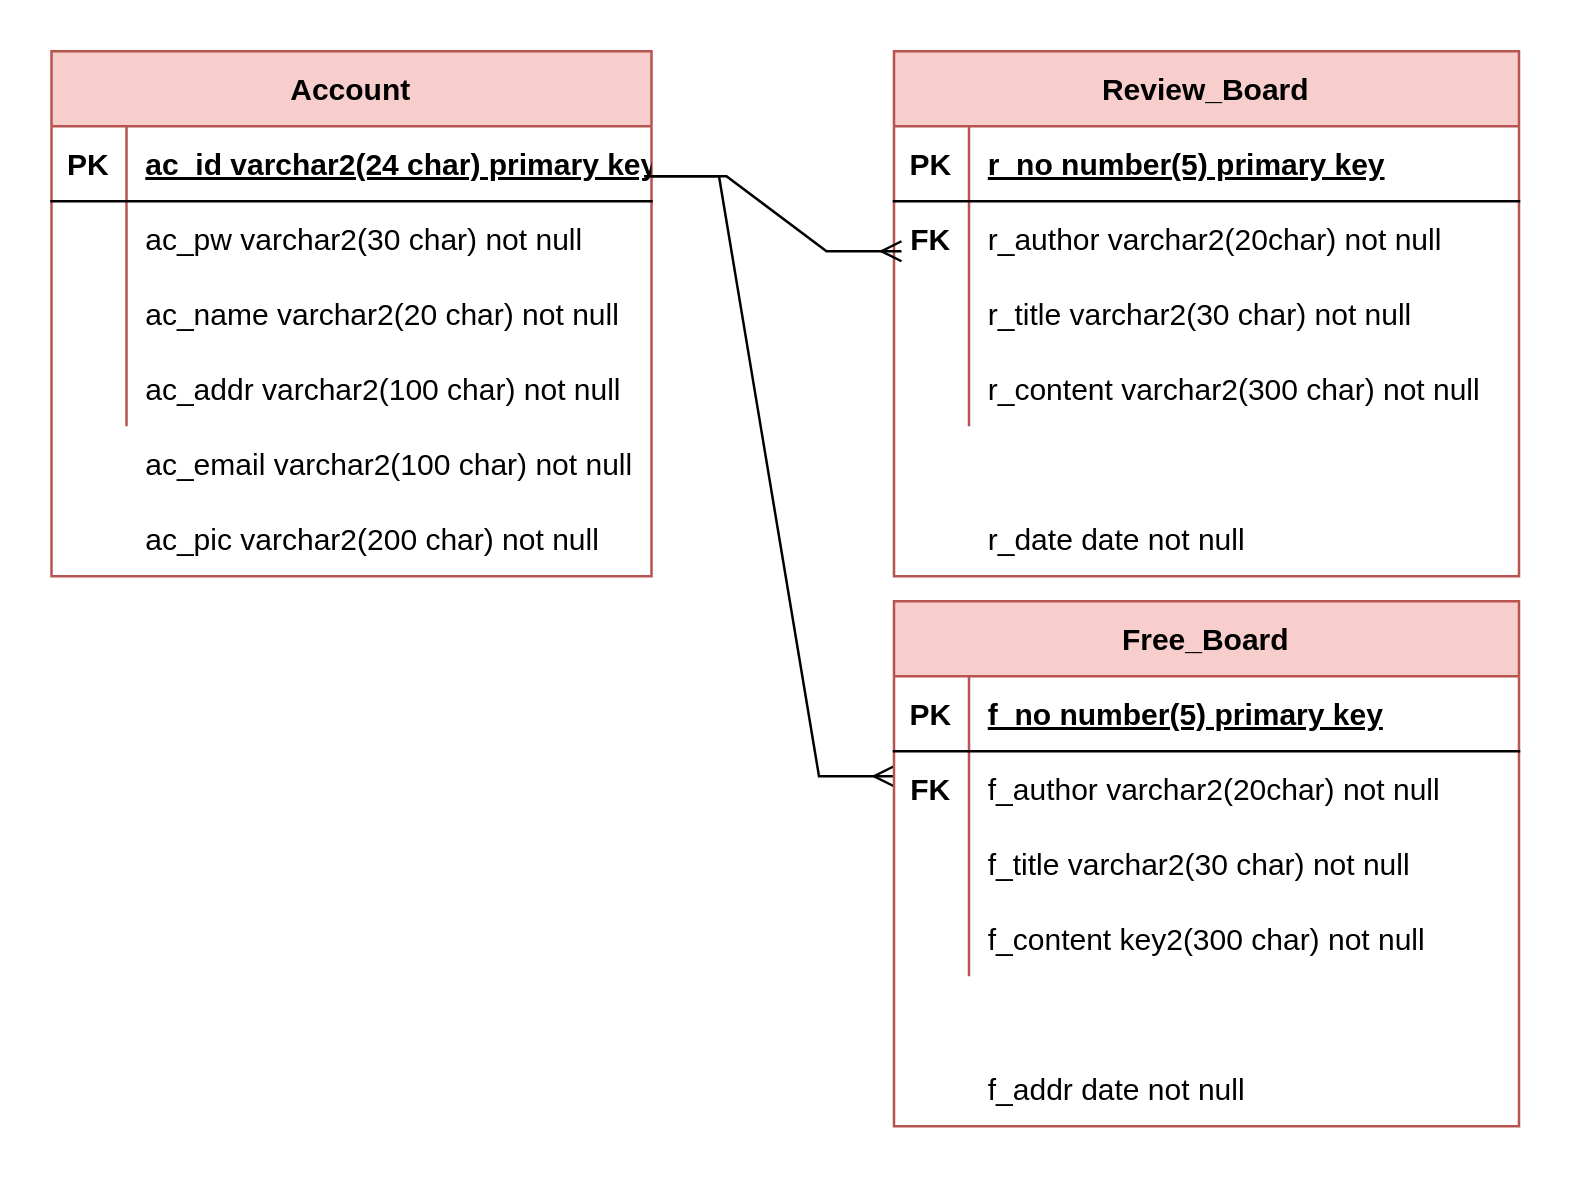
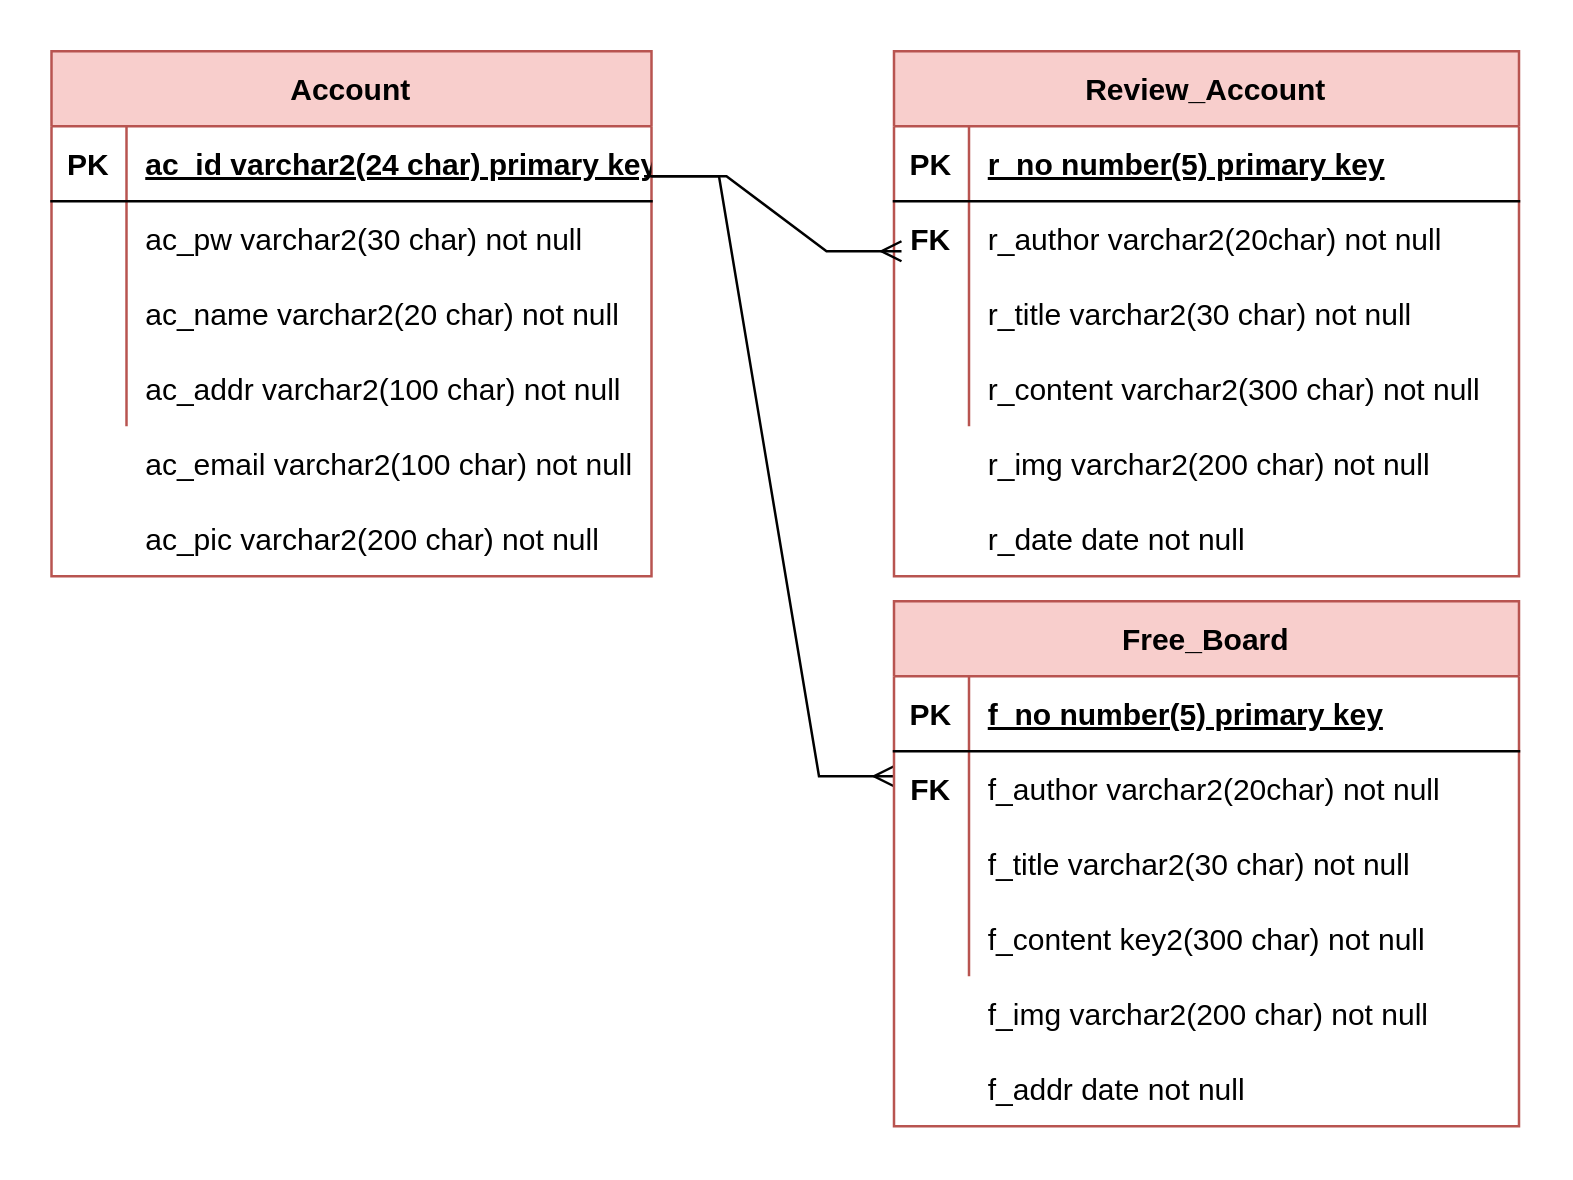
  <mxCell id="0" />
  <mxCell id="1" parent="0" />
  <mxCell id="2" value="Account" style="shape=table;startSize=30;container=1;collapsible=1;childLayout=tableLayout;fixedRows=1;rowLines=0;fontStyle=1;align=center;resizeLast=1;fillColor=#f8cecc;strokeColor=#b85450;" parent="1" vertex="1"><mxGeometry x="20" width="240" height="210" as="geometry" y="20" /></mxCell>
  <mxCell id="3" value="" style="shape=tableRow;horizontal=0;startSize=0;swimlaneHead=0;swimlaneBody=0;fillColor=none;collapsible=0;dropTarget=0;points=[[0,0.5],[1,0.5]];portConstraint=eastwest;top=0;left=0;right=0;bottom=1;" parent="2" vertex="1"><mxGeometry y="30" width="240" height="30" as="geometry" /></mxCell>
  <mxCell id="4" value="PK" style="shape=partialRectangle;connectable=0;fillColor=none;top=0;left=0;bottom=0;right=0;fontStyle=1;overflow=hidden;" parent="3" vertex="1"><mxGeometry width="30" height="30" as="geometry"><mxRectangle width="30" height="30" as="alternateBounds" /></mxGeometry></mxCell>
  <mxCell id="5" value="ac_id varchar2(24 char) primary key" style="shape=partialRectangle;connectable=0;fillColor=none;top=0;left=0;bottom=0;right=0;align=left;spacingLeft=6;fontStyle=5;overflow=hidden;" parent="3" vertex="1"><mxGeometry x="30" width="210" height="30" as="geometry"><mxRectangle width="210" height="30" as="alternateBounds" /></mxGeometry></mxCell>
  <mxCell id="6" value="" style="shape=tableRow;horizontal=0;startSize=0;swimlaneHead=0;swimlaneBody=0;fillColor=none;collapsible=0;dropTarget=0;points=[[0,0.5],[1,0.5]];portConstraint=eastwest;top=0;left=0;right=0;bottom=0;" parent="2" vertex="1"><mxGeometry y="60" width="240" height="30" as="geometry" /></mxCell>
  <mxCell id="7" value="" style="shape=partialRectangle;connectable=0;fillColor=none;top=0;left=0;bottom=0;right=0;editable=1;overflow=hidden;" parent="6" vertex="1"><mxGeometry width="30" height="30" as="geometry"><mxRectangle width="30" height="30" as="alternateBounds" /></mxGeometry></mxCell>
  <mxCell id="8" value="ac_pw varchar2(30 char) not null" style="shape=partialRectangle;connectable=0;fillColor=none;top=0;left=0;bottom=0;right=0;align=left;spacingLeft=6;overflow=hidden;" parent="6" vertex="1"><mxGeometry x="30" width="210" height="30" as="geometry"><mxRectangle width="210" height="30" as="alternateBounds" /></mxGeometry></mxCell>
  <mxCell id="9" value="" style="shape=tableRow;horizontal=0;startSize=0;swimlaneHead=0;swimlaneBody=0;fillColor=none;collapsible=0;dropTarget=0;points=[[0,0.5],[1,0.5]];portConstraint=eastwest;top=0;left=0;right=0;bottom=0;" parent="2" vertex="1"><mxGeometry y="90" width="240" height="30" as="geometry" /></mxCell>
  <mxCell id="10" value="" style="shape=partialRectangle;connectable=0;fillColor=none;top=0;left=0;bottom=0;right=0;editable=1;overflow=hidden;" parent="9" vertex="1"><mxGeometry width="30" height="30" as="geometry"><mxRectangle width="30" height="30" as="alternateBounds" /></mxGeometry></mxCell>
  <mxCell id="11" value="ac_name varchar2(20 char) not null" style="shape=partialRectangle;connectable=0;fillColor=none;top=0;left=0;bottom=0;right=0;align=left;spacingLeft=6;overflow=hidden;" parent="9" vertex="1"><mxGeometry x="30" width="210" height="30" as="geometry"><mxRectangle width="210" height="30" as="alternateBounds" /></mxGeometry></mxCell>
  <mxCell id="12" value="" style="shape=tableRow;horizontal=0;startSize=0;swimlaneHead=0;swimlaneBody=0;fillColor=none;collapsible=0;dropTarget=0;points=[[0,0.5],[1,0.5]];portConstraint=eastwest;top=0;left=0;right=0;bottom=0;" parent="2" vertex="1"><mxGeometry y="120" width="240" height="30" as="geometry" /></mxCell>
  <mxCell id="13" value="" style="shape=partialRectangle;connectable=0;fillColor=none;top=0;left=0;bottom=0;right=0;editable=1;overflow=hidden;" parent="12" vertex="1"><mxGeometry width="30" height="30" as="geometry"><mxRectangle width="30" height="30" as="alternateBounds" /></mxGeometry></mxCell>
  <mxCell id="14" value="ac_addr varchar2(100 char) not null" style="shape=partialRectangle;connectable=0;fillColor=none;top=0;left=0;bottom=0;right=0;align=left;spacingLeft=6;overflow=hidden;" parent="12" vertex="1"><mxGeometry x="30" width="210" height="30" as="geometry"><mxRectangle width="210" height="30" as="alternateBounds" /></mxGeometry></mxCell>
  <mxCell id="15" value="ac_email varchar2(100 char) not null" style="shape=partialRectangle;connectable=0;fillColor=none;top=0;left=0;bottom=0;right=0;align=left;spacingLeft=6;overflow=hidden;" parent="1" vertex="1"><mxGeometry x="50" y="170" width="210" height="30" as="geometry"><mxRectangle width="210" height="30" as="alternateBounds" /></mxGeometry></mxCell>
  <mxCell id="16" value="ac_pic varchar2(200 char) not null" style="shape=partialRectangle;connectable=0;fillColor=none;top=0;left=0;bottom=0;right=0;align=left;spacingLeft=6;overflow=hidden;" parent="1" vertex="1"><mxGeometry x="50" y="200" width="210" height="30" as="geometry"><mxRectangle width="210" height="30" as="alternateBounds" /></mxGeometry></mxCell>
- <mxCell id="17" value="Review_Board" style="shape=table;startSize=30;container=1;collapsible=1;childLayout=tableLayout;fixedRows=1;rowLines=0;fontStyle=1;align=center;resizeLast=1;fillColor=#f8cecc;strokeColor=#b85450;" parent="1" vertex="1"><mxGeometry x="357" width="250" height="210" as="geometry" y="20" /></mxCell>
+ <mxCell id="17" value="Review_Account" style="shape=table;startSize=30;container=1;collapsible=1;childLayout=tableLayout;fixedRows=1;rowLines=0;fontStyle=1;align=center;resizeLast=1;fillColor=#f8cecc;strokeColor=#b85450;" parent="1" vertex="1"><mxGeometry x="357" width="250" height="210" as="geometry" y="20" /></mxCell>
  <mxCell id="18" value="" style="shape=tableRow;horizontal=0;startSize=0;swimlaneHead=0;swimlaneBody=0;fillColor=none;collapsible=0;dropTarget=0;points=[[0,0.5],[1,0.5]];portConstraint=eastwest;top=0;left=0;right=0;bottom=1;" parent="17" vertex="1"><mxGeometry y="30" width="250" height="30" as="geometry" /></mxCell>
  <mxCell id="19" value="PK" style="shape=partialRectangle;connectable=0;fillColor=none;top=0;left=0;bottom=0;right=0;fontStyle=1;overflow=hidden;" parent="18" vertex="1"><mxGeometry width="30" height="30" as="geometry"><mxRectangle width="30" height="30" as="alternateBounds" /></mxGeometry></mxCell>
  <mxCell id="20" value="r_no number(5) primary key" style="shape=partialRectangle;connectable=0;fillColor=none;top=0;left=0;bottom=0;right=0;align=left;spacingLeft=6;fontStyle=5;overflow=hidden;" parent="18" vertex="1"><mxGeometry x="30" width="220" height="30" as="geometry"><mxRectangle width="220" height="30" as="alternateBounds" /></mxGeometry></mxCell>
  <mxCell id="21" value="" style="shape=tableRow;horizontal=0;startSize=0;swimlaneHead=0;swimlaneBody=0;fillColor=none;collapsible=0;dropTarget=0;points=[[0,0.5],[1,0.5]];portConstraint=eastwest;top=0;left=0;right=0;bottom=0;" parent="17" vertex="1"><mxGeometry y="60" width="250" height="30" as="geometry" /></mxCell>
  <mxCell id="22" value="" style="shape=partialRectangle;connectable=0;fillColor=none;top=0;left=0;bottom=0;right=0;editable=1;overflow=hidden;" parent="21" vertex="1"><mxGeometry width="30" height="30" as="geometry"><mxRectangle width="30" height="30" as="alternateBounds" /></mxGeometry></mxCell>
  <mxCell id="23" value="r_author varchar2(20char) not null" style="shape=partialRectangle;connectable=0;fillColor=none;top=0;left=0;bottom=0;right=0;align=left;spacingLeft=6;overflow=hidden;" parent="21" vertex="1"><mxGeometry x="30" width="220" height="30" as="geometry"><mxRectangle width="220" height="30" as="alternateBounds" /></mxGeometry></mxCell>
  <mxCell id="24" value="" style="shape=tableRow;horizontal=0;startSize=0;swimlaneHead=0;swimlaneBody=0;fillColor=none;collapsible=0;dropTarget=0;points=[[0,0.5],[1,0.5]];portConstraint=eastwest;top=0;left=0;right=0;bottom=0;" parent="17" vertex="1"><mxGeometry y="90" width="250" height="30" as="geometry" /></mxCell>
  <mxCell id="25" value="" style="shape=partialRectangle;connectable=0;fillColor=none;top=0;left=0;bottom=0;right=0;editable=1;overflow=hidden;" parent="24" vertex="1"><mxGeometry width="30" height="30" as="geometry"><mxRectangle width="30" height="30" as="alternateBounds" /></mxGeometry></mxCell>
  <mxCell id="26" value="r_title varchar2(30 char) not null" style="shape=partialRectangle;connectable=0;fillColor=none;top=0;left=0;bottom=0;right=0;align=left;spacingLeft=6;overflow=hidden;" parent="24" vertex="1"><mxGeometry x="30" width="220" height="30" as="geometry"><mxRectangle width="220" height="30" as="alternateBounds" /></mxGeometry></mxCell>
  <mxCell id="27" value="" style="shape=tableRow;horizontal=0;startSize=0;swimlaneHead=0;swimlaneBody=0;fillColor=none;collapsible=0;dropTarget=0;points=[[0,0.5],[1,0.5]];portConstraint=eastwest;top=0;left=0;right=0;bottom=0;" parent="17" vertex="1"><mxGeometry y="120" width="250" height="30" as="geometry" /></mxCell>
  <mxCell id="28" value="" style="shape=partialRectangle;connectable=0;fillColor=none;top=0;left=0;bottom=0;right=0;editable=1;overflow=hidden;" parent="27" vertex="1"><mxGeometry width="30" height="30" as="geometry"><mxRectangle width="30" height="30" as="alternateBounds" /></mxGeometry></mxCell>
  <mxCell id="29" value="r_content varchar2(300 char) not null" style="shape=partialRectangle;connectable=0;fillColor=none;top=0;left=0;bottom=0;right=0;align=left;spacingLeft=6;overflow=hidden;" parent="27" vertex="1"><mxGeometry x="30" width="220" height="30" as="geometry"><mxRectangle width="220" height="30" as="alternateBounds" /></mxGeometry></mxCell>
+ <mxCell id="30" value="r_img varchar2(200 char) not null" style="shape=partialRectangle;connectable=0;fillColor=none;top=0;left=0;bottom=0;right=0;align=left;spacingLeft=6;overflow=hidden;" parent="1" vertex="1"><mxGeometry x="387" y="170" width="210" height="30" as="geometry"><mxRectangle width="210" height="30" as="alternateBounds" /></mxGeometry></mxCell>
  <mxCell id="31" value="r_date date not null" style="shape=partialRectangle;connectable=0;fillColor=none;top=0;left=0;bottom=0;right=0;align=left;spacingLeft=6;overflow=hidden;" parent="1" vertex="1"><mxGeometry x="387" y="200" width="210" height="30" as="geometry"><mxRectangle width="210" height="30" as="alternateBounds" /></mxGeometry></mxCell>
  <mxCell id="32" value="FK" style="shape=partialRectangle;connectable=0;fillColor=none;top=0;left=0;bottom=0;right=0;fontStyle=1;overflow=hidden;" parent="1" vertex="1"><mxGeometry x="357" y="80" width="30" height="30" as="geometry"><mxRectangle width="30" height="30" as="alternateBounds" /></mxGeometry></mxCell>
  <mxCell id="33" value="" style="edgeStyle=entityRelationEdgeStyle;fontSize=12;html=1;endArrow=ERmany;rounded=0;" parent="1" edge="1"><mxGeometry width="100" height="100" relative="1" as="geometry"><mxPoint x="260" y="70" as="sourcePoint" /><mxPoint x="360" y="100" as="targetPoint" /></mxGeometry></mxCell>
  <mxCell id="34" value="" style="edgeStyle=entityRelationEdgeStyle;fontSize=12;html=1;endArrow=ERmany;rounded=0;" parent="1" edge="1"><mxGeometry width="100" height="100" relative="1" as="geometry"><mxPoint x="257" y="70" as="sourcePoint" /><mxPoint x="357" y="310" as="targetPoint" /></mxGeometry></mxCell>
  <mxCell id="35" value="Free_Board" style="shape=table;startSize=30;container=1;collapsible=1;childLayout=tableLayout;fixedRows=1;rowLines=0;fontStyle=1;align=center;resizeLast=1;fillColor=#f8cecc;strokeColor=#b85450;" parent="1" vertex="1"><mxGeometry x="357" y="240" width="250" height="210" as="geometry" /></mxCell>
  <mxCell id="36" value="" style="shape=tableRow;horizontal=0;startSize=0;swimlaneHead=0;swimlaneBody=0;fillColor=none;collapsible=0;dropTarget=0;points=[[0,0.5],[1,0.5]];portConstraint=eastwest;top=0;left=0;right=0;bottom=1;" parent="35" vertex="1"><mxGeometry y="30" width="250" height="30" as="geometry" /></mxCell>
  <mxCell id="37" value="PK" style="shape=partialRectangle;connectable=0;fillColor=none;top=0;left=0;bottom=0;right=0;fontStyle=1;overflow=hidden;" parent="36" vertex="1"><mxGeometry width="30" height="30" as="geometry"><mxRectangle width="30" height="30" as="alternateBounds" /></mxGeometry></mxCell>
  <mxCell id="38" value="f_no number(5) primary key" style="shape=partialRectangle;connectable=0;fillColor=none;top=0;left=0;bottom=0;right=0;align=left;spacingLeft=6;fontStyle=5;overflow=hidden;" parent="36" vertex="1"><mxGeometry x="30" width="220" height="30" as="geometry"><mxRectangle width="220" height="30" as="alternateBounds" /></mxGeometry></mxCell>
  <mxCell id="39" value="" style="shape=tableRow;horizontal=0;startSize=0;swimlaneHead=0;swimlaneBody=0;fillColor=none;collapsible=0;dropTarget=0;points=[[0,0.5],[1,0.5]];portConstraint=eastwest;top=0;left=0;right=0;bottom=0;" parent="35" vertex="1"><mxGeometry y="60" width="250" height="30" as="geometry" /></mxCell>
  <mxCell id="40" value="" style="shape=partialRectangle;connectable=0;fillColor=none;top=0;left=0;bottom=0;right=0;editable=1;overflow=hidden;" parent="39" vertex="1"><mxGeometry width="30" height="30" as="geometry"><mxRectangle width="30" height="30" as="alternateBounds" /></mxGeometry></mxCell>
  <mxCell id="41" value="f_author varchar2(20char) not null" style="shape=partialRectangle;connectable=0;fillColor=none;top=0;left=0;bottom=0;right=0;align=left;spacingLeft=6;overflow=hidden;" parent="39" vertex="1"><mxGeometry x="30" width="220" height="30" as="geometry"><mxRectangle width="220" height="30" as="alternateBounds" /></mxGeometry></mxCell>
  <mxCell id="42" value="" style="shape=tableRow;horizontal=0;startSize=0;swimlaneHead=0;swimlaneBody=0;fillColor=none;collapsible=0;dropTarget=0;points=[[0,0.5],[1,0.5]];portConstraint=eastwest;top=0;left=0;right=0;bottom=0;" parent="35" vertex="1"><mxGeometry y="90" width="250" height="30" as="geometry" /></mxCell>
  <mxCell id="43" value="" style="shape=partialRectangle;connectable=0;fillColor=none;top=0;left=0;bottom=0;right=0;editable=1;overflow=hidden;" parent="42" vertex="1"><mxGeometry width="30" height="30" as="geometry"><mxRectangle width="30" height="30" as="alternateBounds" /></mxGeometry></mxCell>
  <mxCell id="44" value="f_title varchar2(30 char) not null" style="shape=partialRectangle;connectable=0;fillColor=none;top=0;left=0;bottom=0;right=0;align=left;spacingLeft=6;overflow=hidden;" parent="42" vertex="1"><mxGeometry x="30" width="220" height="30" as="geometry"><mxRectangle width="220" height="30" as="alternateBounds" /></mxGeometry></mxCell>
  <mxCell id="45" value="" style="shape=tableRow;horizontal=0;startSize=0;swimlaneHead=0;swimlaneBody=0;fillColor=none;collapsible=0;dropTarget=0;points=[[0,0.5],[1,0.5]];portConstraint=eastwest;top=0;left=0;right=0;bottom=0;" parent="35" vertex="1"><mxGeometry y="120" width="250" height="30" as="geometry" /></mxCell>
  <mxCell id="46" value="" style="shape=partialRectangle;connectable=0;fillColor=none;top=0;left=0;bottom=0;right=0;editable=1;overflow=hidden;" parent="45" vertex="1"><mxGeometry width="30" height="30" as="geometry"><mxRectangle width="30" height="30" as="alternateBounds" /></mxGeometry></mxCell>
  <mxCell id="47" value="f_content key2(300 char) not null" style="shape=partialRectangle;connectable=0;fillColor=none;top=0;left=0;bottom=0;right=0;align=left;spacingLeft=6;overflow=hidden;" parent="45" vertex="1"><mxGeometry x="30" width="220" height="30" as="geometry"><mxRectangle width="220" height="30" as="alternateBounds" /></mxGeometry></mxCell>
+ <mxCell id="48" value="f_img varchar2(200 char) not null" style="shape=partialRectangle;connectable=0;fillColor=none;top=0;left=0;bottom=0;right=0;align=left;spacingLeft=6;overflow=hidden;" parent="1" vertex="1"><mxGeometry x="387" y="390" width="210" height="30" as="geometry"><mxRectangle width="210" height="30" as="alternateBounds" /></mxGeometry></mxCell>
  <mxCell id="49" value="f_addr date not null" style="shape=partialRectangle;connectable=0;fillColor=none;top=0;left=0;bottom=0;right=0;align=left;spacingLeft=6;overflow=hidden;" parent="1" vertex="1"><mxGeometry x="387" y="420" width="210" height="30" as="geometry"><mxRectangle width="210" height="30" as="alternateBounds" /></mxGeometry></mxCell>
  <mxCell id="50" value="FK" style="shape=partialRectangle;connectable=0;fillColor=none;top=0;left=0;bottom=0;right=0;fontStyle=1;overflow=hidden;" parent="1" vertex="1"><mxGeometry x="357" y="300" width="30" height="30" as="geometry"><mxRectangle width="30" height="30" as="alternateBounds" /></mxGeometry></mxCell>
